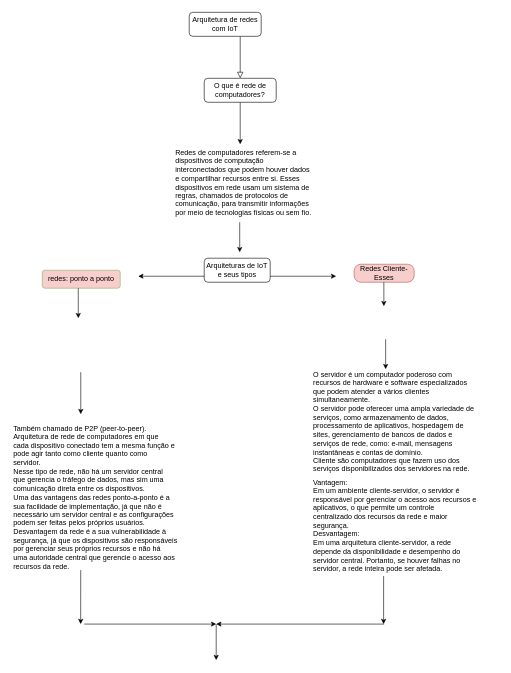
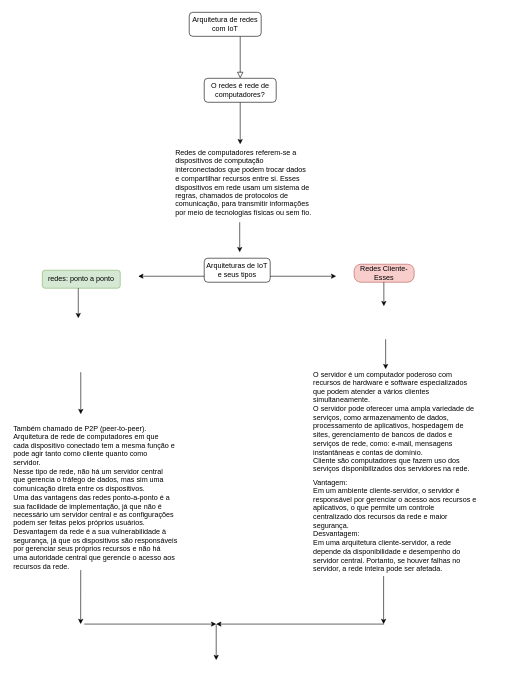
  <mxCell id="0" />
  <mxCell id="1" parent="0" />
  <mxCell id="2" value="" style="rounded=0;html=1;jettySize=auto;orthogonalLoop=1;fontSize=11;endArrow=block;endFill=0;endSize=8;strokeWidth=1;shadow=0;labelBackgroundColor=none;edgeStyle=orthogonalEdgeStyle;" parent="1" source="3" edge="1"><mxGeometry relative="1" as="geometry"><mxPoint x="400" y="130" as="targetPoint" /><Array as="points"><mxPoint x="400" y="130" /></Array></mxGeometry></mxCell>
  <mxCell id="3" value="Arquitetura de redes&lt;br&gt;com IoT" style="rounded=1;whiteSpace=wrap;html=1;fontSize=12;glass=0;strokeWidth=1;shadow=0;" parent="1" vertex="1"><mxGeometry x="315" y="20" width="120" height="40" as="geometry" /></mxCell>
- <mxCell id="4" value="O que é rede de&lt;br&gt;computadores?" style="rounded=1;whiteSpace=wrap;html=1;fontSize=12;glass=0;strokeWidth=1;shadow=0;" parent="1" vertex="1"><mxGeometry x="340" y="130" width="120" height="40" as="geometry" /></mxCell>
+ <mxCell id="4" value="O redes é rede de&lt;br&gt;computadores?" style="rounded=1;whiteSpace=wrap;html=1;fontSize=12;glass=0;strokeWidth=1;shadow=0;" parent="1" vertex="1"><mxGeometry x="340" y="130" width="120" height="40" as="geometry" /></mxCell>
  <mxCell id="5" value="" style="endArrow=classic;html=1;rounded=0;exitX=0.5;exitY=1;exitDx=0;exitDy=0;" edge="1" parent="1" source="4"><mxGeometry width="50" height="50" relative="1" as="geometry"><mxPoint x="390" y="300" as="sourcePoint" /><mxPoint x="400" y="240" as="targetPoint" /></mxGeometry></mxCell>
- <mxCell id="6" value="&lt;span class=&quot;OYPEnA text-decoration-none text-strikethrough-none&quot; style=&quot;color: rgb(0, 0, 0); font-weight: 400; font-style: normal;&quot;&gt;Redes de computadores referem-se a dispositivos de computação interconectados que podem houver dados e compartilhar recursos entre si. Esses dispositivos em rede usam um sistema de regras, chamados de protocolos de comunicação, para transmitir informações por meio de tecnologias físicas ou sem fio.&lt;/span&gt;" style="text;whiteSpace=wrap;html=1;" vertex="1" parent="1"><mxGeometry x="290" y="240" width="230" height="80" as="geometry" /></mxCell>
+ <mxCell id="6" value="&lt;span class=&quot;OYPEnA text-decoration-none text-strikethrough-none&quot; style=&quot;color: rgb(0, 0, 0); font-weight: 400; font-style: normal;&quot;&gt;Redes de computadores referem-se a dispositivos de computação interconectados que podem trocar dados e compartilhar recursos entre si. Esses dispositivos em rede usam um sistema de regras, chamados de protocolos de comunicação, para transmitir informações por meio de tecnologias físicas ou sem fio.&lt;/span&gt;" style="text;whiteSpace=wrap;html=1;" vertex="1" parent="1"><mxGeometry x="290" y="240" width="230" height="80" as="geometry" /></mxCell>
  <mxCell id="7" value="Arquiteturas de IoT e seus tipos" style="rounded=1;whiteSpace=wrap;html=1;" vertex="1" parent="1"><mxGeometry x="340" y="430" width="110" height="40" as="geometry" /></mxCell>
  <mxCell id="8" value="" style="endArrow=classic;html=1;rounded=0;" edge="1" parent="1"><mxGeometry width="50" height="50" relative="1" as="geometry"><mxPoint x="399.17" y="370" as="sourcePoint" /><mxPoint x="399.17" y="420" as="targetPoint" /></mxGeometry></mxCell>
  <mxCell id="9" value="" style="endArrow=classic;html=1;rounded=0;exitX=0;exitY=0.75;exitDx=0;exitDy=0;exitPerimeter=0;" edge="1" parent="1" source="7"><mxGeometry width="50" height="50" relative="1" as="geometry"><mxPoint x="370" y="490" as="sourcePoint" /><mxPoint x="230" y="460" as="targetPoint" /><Array as="points"><mxPoint x="280" y="460" /><mxPoint x="230" y="460" /></Array></mxGeometry></mxCell>
- <mxCell id="10" value="redes: ponto a ponto" style="rounded=1;whiteSpace=wrap;html=1;fillColor=#f8cecc;strokeColor=#82b366;" vertex="1" parent="1"><mxGeometry x="70" y="450" width="130" height="30" as="geometry" /></mxCell>
+ <mxCell id="10" value="redes: ponto a ponto" style="rounded=1;whiteSpace=wrap;html=1;fillColor=#d5e8d4;strokeColor=#82b366;" vertex="1" parent="1"><mxGeometry x="70" y="450" width="130" height="30" as="geometry" /></mxCell>
  <mxCell id="11" value="" style="shape=image;verticalLabelPosition=bottom;labelBackgroundColor=default;verticalAlign=top;aspect=fixed;imageAspect=0;image=https://upload.wikimedia.org/wikipedia/commons/thumb/3/3f/P2P-network.svg/1200px-P2P-network.svg.png;" vertex="1" parent="1"><mxGeometry x="79.5" y="520" width="111" height="114.73" as="geometry" /></mxCell>
  <mxCell id="12" value="" style="endArrow=classic;html=1;rounded=0;" edge="1" parent="1"><mxGeometry width="50" height="50" relative="1" as="geometry"><mxPoint x="130" y="480" as="sourcePoint" /><mxPoint x="130" y="530" as="targetPoint" /></mxGeometry></mxCell>
  <mxCell id="13" value="" style="endArrow=classic;html=1;rounded=0;" edge="1" parent="1"><mxGeometry width="50" height="50" relative="1" as="geometry"><mxPoint x="134.17" y="620" as="sourcePoint" /><mxPoint x="134.17" y="690" as="targetPoint" /></mxGeometry></mxCell>
  <mxCell id="14" value="Também chamado de P2P (peer-to-peer).&#10;Arquitetura de rede de computadores em que&#10;cada dispositivo conectado tem a mesma função e&#10;pode agir tanto como cliente quanto como&#10;servidor.&#10;Nesse tipo de rede, não há um servidor central&#10;que gerencia o tráfego de dados, mas sim uma&#10;comunicação direta entre os dispositivos.&#10;Uma das vantagens das redes ponto-a-ponto é a&#10;sua facilidade de implementação, já que não é&#10;necessário um servidor central e as configurações&#10;podem ser feitas pelos próprios usuários.&#10;Desvantagem da rede é a sua vulnerabilidade à&#10;segurança, já que os dispositivos são responsáveis&#10;por gerenciar seus próprios recursos e não há&#10;uma autoridade central que gerencie o acesso aos&#10;recursos da rede." style="text;whiteSpace=wrap;html=1;" vertex="1" parent="1"><mxGeometry x="20" y="700" width="330" height="10" as="geometry" /></mxCell>
  <mxCell id="15" value="Redes Cliente-Esses" style="rounded=1;whiteSpace=wrap;html=1;arcSize=37;fillColor=#f8cecc;strokeColor=#b85450;" vertex="1" parent="1"><mxGeometry x="590" y="440" width="100" height="30" as="geometry" /></mxCell>
  <mxCell id="16" value="" style="endArrow=classic;html=1;rounded=0;" edge="1" parent="1"><mxGeometry width="50" height="50" relative="1" as="geometry"><mxPoint x="639.5" y="470" as="sourcePoint" /><mxPoint x="639.5" y="510" as="targetPoint" /></mxGeometry></mxCell>
  <mxCell id="17" value="" style="shape=image;verticalLabelPosition=bottom;labelBackgroundColor=default;verticalAlign=top;aspect=fixed;imageAspect=0;image=https://4.bp.blogspot.com/_xVuusqQvFWI/S83DmWhrrzI/AAAAAAAAAC4/NPWIkf0MYBo/s1600/ClienteServidor.png;" vertex="1" parent="1"><mxGeometry x="610" y="520" width="66" height="41.88" as="geometry" /></mxCell>
  <mxCell id="18" value="" style="endArrow=classic;html=1;rounded=0;" edge="1" parent="1"><mxGeometry width="50" height="50" relative="1" as="geometry"><mxPoint x="642.5" y="565" as="sourcePoint" /><mxPoint x="642.5" y="615" as="targetPoint" /></mxGeometry></mxCell>
  <mxCell id="19" value="O servidor é um computador poderoso com&#10;recursos de hardware e software especializados&#10;que podem atender a vários clientes&#10;simultaneamente.&#10;O servidor pode oferecer uma ampla variedade de&#10;serviços, como armazenamento de dados,&#10;processamento de aplicativos, hospedagem de&#10;sites, gerenciamento de bancos de dados e&#10;serviços de rede, como: e-mail, mensagens&#10;instantâneas e contas de domínio.&#10;Cliente são computadores que fazem uso dos&#10;serviços disponibilizados dos servidores na rede." style="text;whiteSpace=wrap;html=1;" vertex="1" parent="1"><mxGeometry x="520" y="610" width="280" height="170" as="geometry" /></mxCell>
  <mxCell id="20" value="Vantagem:&#10;Em um ambiente cliente-servidor, o servidor é&#10;responsável por gerenciar o acesso aos recursos e&#10;aplicativos, o que permite um controle&#10;centralizado dos recursos da rede e maior&#10;segurança.&#10;Desvantagem:&#10;Em uma arquitetura cliente-servidor, a rede&#10;depende da disponibilidade e desempenho do&#10;servidor central. Portanto, se houver falhas no&#10;servidor, a rede inteira pode ser afetada." style="text;whiteSpace=wrap;html=1;" vertex="1" parent="1"><mxGeometry x="520" y="790" width="310" height="180" as="geometry" /></mxCell>
  <mxCell id="21" value="" style="endArrow=classic;html=1;rounded=0;" edge="1" parent="1"><mxGeometry width="50" height="50" relative="1" as="geometry"><mxPoint x="450" y="460" as="sourcePoint" /><mxPoint x="560" y="460" as="targetPoint" /></mxGeometry></mxCell>
  <mxCell id="22" value="" style="endArrow=classic;html=1;rounded=0;" edge="1" parent="1"><mxGeometry width="50" height="50" relative="1" as="geometry"><mxPoint x="134.09" y="950" as="sourcePoint" /><mxPoint x="134" y="1040" as="targetPoint" /></mxGeometry></mxCell>
  <mxCell id="23" value="" style="endArrow=classic;html=1;rounded=0;" edge="1" parent="1"><mxGeometry width="50" height="50" relative="1" as="geometry"><mxPoint x="639.09" y="960" as="sourcePoint" /><mxPoint x="639.09" y="1040" as="targetPoint" /><Array as="points"><mxPoint x="639.09" y="1020" /></Array></mxGeometry></mxCell>
  <mxCell id="24" value="" style="endArrow=classic;html=1;rounded=0;" edge="1" parent="1"><mxGeometry width="50" height="50" relative="1" as="geometry"><mxPoint x="140" y="1040" as="sourcePoint" /><mxPoint x="360" y="1040" as="targetPoint" /><Array as="points"><mxPoint x="150" y="1040" /></Array></mxGeometry></mxCell>
  <mxCell id="25" value="" style="endArrow=classic;html=1;rounded=0;" edge="1" parent="1"><mxGeometry width="50" height="50" relative="1" as="geometry"><mxPoint x="640" y="1040" as="sourcePoint" /><mxPoint x="360" y="1040" as="targetPoint" /></mxGeometry></mxCell>
  <mxCell id="26" value="" style="endArrow=classic;html=1;rounded=0;" edge="1" parent="1"><mxGeometry width="50" height="50" relative="1" as="geometry"><mxPoint x="360" y="1040" as="sourcePoint" /><mxPoint x="360" y="1100" as="targetPoint" /><Array as="points"><mxPoint x="360" y="1070" /></Array></mxGeometry></mxCell>
